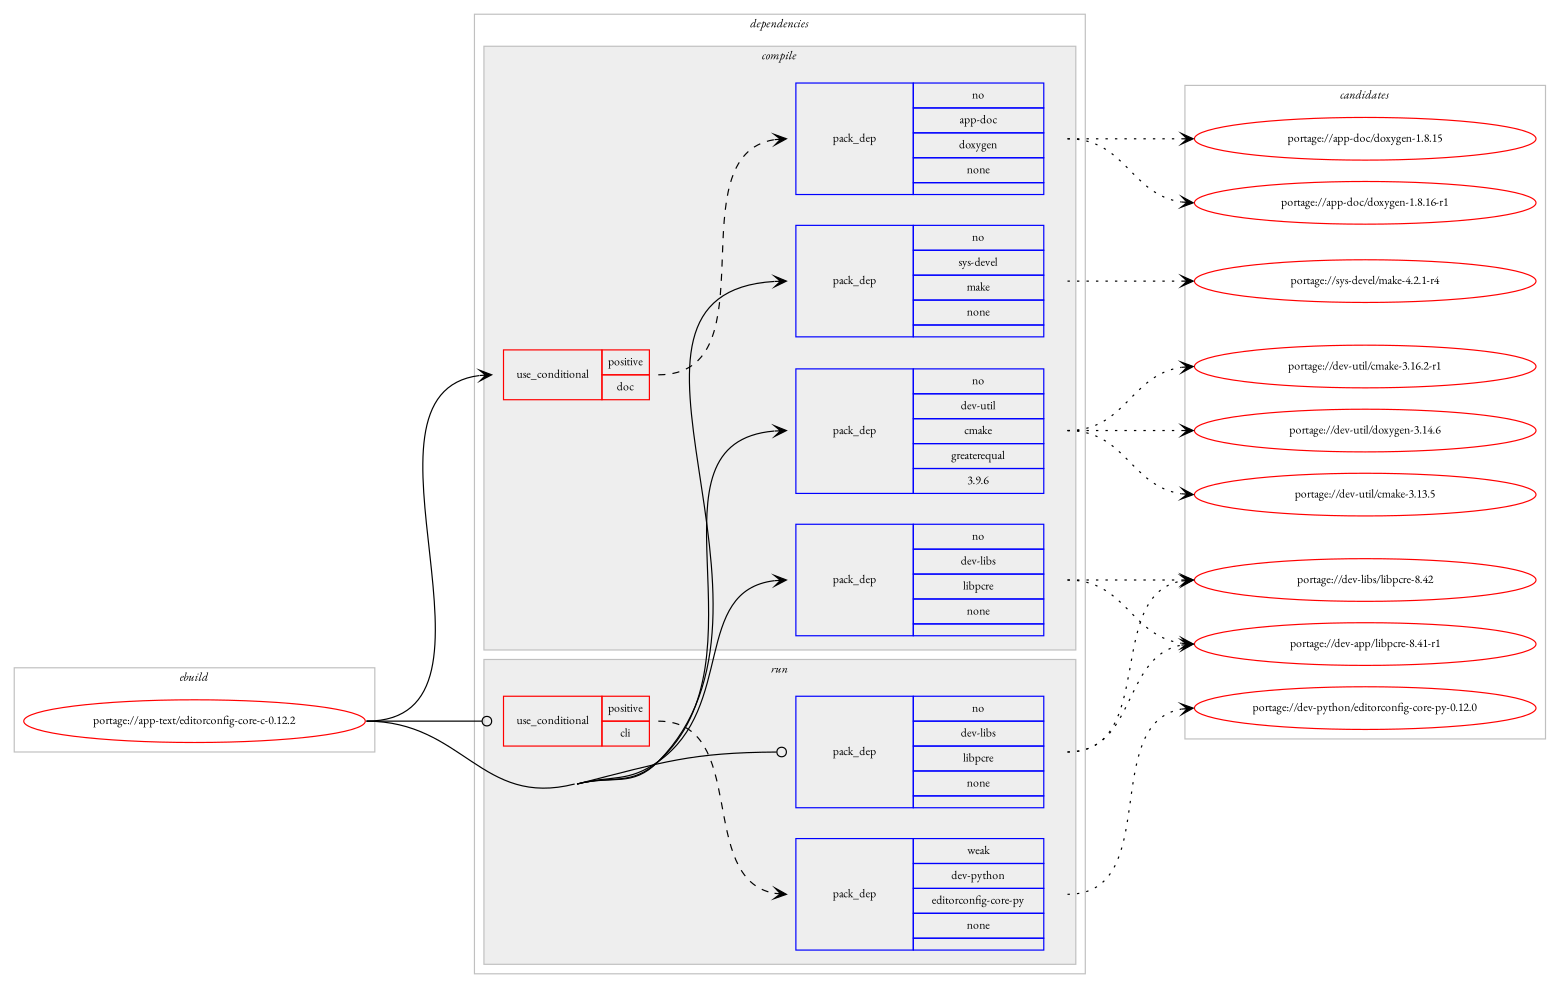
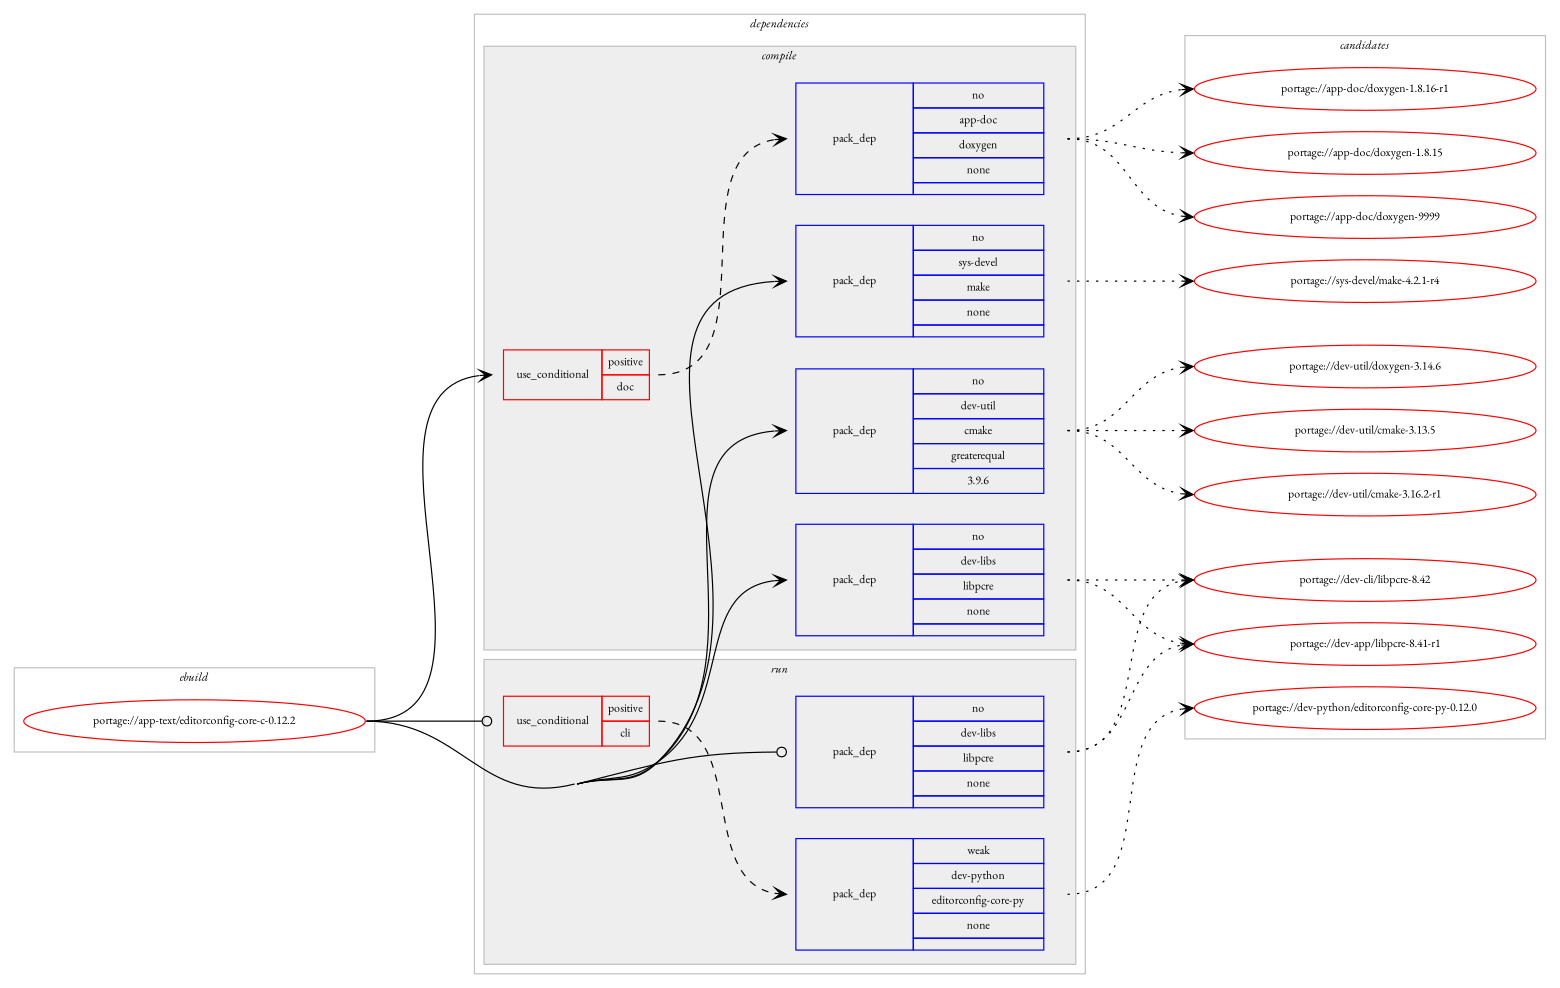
  digraph {
    compound=true
    concentrate=true
    fontname="EB Garamond"
    fontsize=10
    newrank=true
    rankdir=LR
    ranksep=1.5
    node [color=red fontname="EB Garamond" fontsize=10]
    edge [arrowhead=vee fontname="EB Garamond" headport=w style=dotted tailport=e weight=100]
    n1 [label="portage://app-text/editorconfig-core-c-0.12.2" width=4]
    n2 [color=blue label=<<TABLE BORDER="0" CELLBORDER="1" CELLSPACING="0" CELLPADDING="4" WIDTH="220"><TR><TD ROWSPAN="6" CELLPADDING="30">pack_dep</TD></TR><TR><TD WIDTH="110">no</TD></TR><TR><TD>app-doc</TD></TR><TR><TD>doxygen</TD></TR><TR><TD>none</TD></TR><TR><TD></TD></TR></TABLE>> shape=none]
    n3 [label=<<TABLE BORDER="0" CELLBORDER="1" CELLSPACING="0" CELLPADDING="4"><TR><TD ROWSPAN="3" CELLPADDING="10">use_conditional</TD></TR><TR><TD>positive</TD></TR><TR><TD>doc</TD></TR></TABLE>> shape=none]
    n4 [color=blue label=<<TABLE BORDER="0" CELLBORDER="1" CELLSPACING="0" CELLPADDING="4" WIDTH="220"><TR><TD ROWSPAN="6" CELLPADDING="30">pack_dep</TD></TR><TR><TD WIDTH="110">no</TD></TR><TR><TD>dev-libs</TD></TR><TR><TD>libpcre</TD></TR><TR><TD>none</TD></TR><TR><TD></TD></TR></TABLE>> shape=none]
    n5 [color=blue label=<<TABLE BORDER="0" CELLBORDER="1" CELLSPACING="0" CELLPADDING="4" WIDTH="220"><TR><TD ROWSPAN="6" CELLPADDING="30">pack_dep</TD></TR><TR><TD WIDTH="110">no</TD></TR><TR><TD>dev-util</TD></TR><TR><TD>cmake</TD></TR><TR><TD>greaterequal</TD></TR><TR><TD>3.9.6</TD></TR></TABLE>> shape=none]
    n6 [color=blue label=<<TABLE BORDER="0" CELLBORDER="1" CELLSPACING="0" CELLPADDING="4" WIDTH="220"><TR><TD ROWSPAN="6" CELLPADDING="30">pack_dep</TD></TR><TR><TD WIDTH="110">no</TD></TR><TR><TD>sys-devel</TD></TR><TR><TD>make</TD></TR><TR><TD>none</TD></TR><TR><TD></TD></TR></TABLE>> shape=none]
    n7 [color=blue label=<<TABLE BORDER="0" CELLBORDER="1" CELLSPACING="0" CELLPADDING="4" WIDTH="220"><TR><TD ROWSPAN="6" CELLPADDING="30">pack_dep</TD></TR><TR><TD WIDTH="110">weak</TD></TR><TR><TD>dev-python</TD></TR><TR><TD>editorconfig-core-py</TD></TR><TR><TD>none</TD></TR><TR><TD></TD></TR></TABLE>> shape=none]
    n8 [label=<<TABLE BORDER="0" CELLBORDER="1" CELLSPACING="0" CELLPADDING="4"><TR><TD ROWSPAN="3" CELLPADDING="10">use_conditional</TD></TR><TR><TD>positive</TD></TR><TR><TD>cli</TD></TR></TABLE>> shape=none]
    n9 [color=blue label=<<TABLE BORDER="0" CELLBORDER="1" CELLSPACING="0" CELLPADDING="4" WIDTH="220"><TR><TD ROWSPAN="6" CELLPADDING="30">pack_dep</TD></TR><TR><TD WIDTH="110">no</TD></TR><TR><TD>dev-libs</TD></TR><TR><TD>libpcre</TD></TR><TR><TD>none</TD></TR><TR><TD></TD></TR></TABLE>> shape=none]
+   n10 [label="portage://app-doc/doxygen-9999" width=4]
    n11 [label="portage://app-doc/doxygen-1.8.16-r1" width=4]
    n12 [label="portage://app-doc/doxygen-1.8.15" width=4]
-   n13 [label="portage://dev-libs/libpcre-8.42" width=4]
+   n13 [label="portage://dev-cli/libpcre-8.42" width=4]
    n14 [label="portage://dev-app/libpcre-8.41-r1" width=4]
    n15 [label="portage://dev-util/cmake-3.16.2-r1" width=4]
    n16 [label="portage://dev-util/doxygen-3.14.6" width=4]
    n17 [label="portage://dev-util/cmake-3.13.5" width=4]
    n18 [label="portage://sys-devel/make-4.2.1-r4" width=4]
    n19 [label="portage://dev-python/editorconfig-core-py-0.12.0" width=4]
    subgraph cluster_1 {
      color=gray
      label=<<i>ebuild</i>>
      n1
    }
    subgraph cluster_2 {
      color=gray
      label=<<i>dependencies</i>>
      subgraph cluster_3 {
        color=gray
        fillcolor="#eeeeee"
        label=<<i>compile</i>>
        style=filled
        subgraph sub_4 {
          color=gray
          fillcolor="#eeeeee"
          label=<<i>compile</i>>
          style=filled
          n3
          subgraph sub_5 {
            color=gray
            fillcolor="#eeeeee"
            label=<<i>compile</i>>
            style=filled
            n2
          }
        }
        subgraph sub_6 {
          color=gray
          fillcolor="#eeeeee"
          label=<<i>compile</i>>
          style=filled
          n4
        }
        subgraph sub_7 {
          color=gray
          fillcolor="#eeeeee"
          label=<<i>compile</i>>
          style=filled
          n5
        }
        subgraph sub_8 {
          color=gray
          fillcolor="#eeeeee"
          label=<<i>compile</i>>
          style=filled
          n6
        }
      }
      subgraph cluster_9 {
        color=gray
        fillcolor="#eeeeee"
        label=<<i>compile and run</i>>
        style=filled
      }
      subgraph cluster_10 {
        color=gray
        fillcolor="#eeeeee"
        label=<<i>run</i>>
        style=filled
        subgraph sub_11 {
          color=gray
          fillcolor="#eeeeee"
          label=<<i>run</i>>
          style=filled
          n8
          subgraph sub_12 {
            color=gray
            fillcolor="#eeeeee"
            label=<<i>run</i>>
            style=filled
            n7
          }
        }
        subgraph sub_13 {
          color=gray
          fillcolor="#eeeeee"
          label=<<i>run</i>>
          style=filled
          n9
        }
      }
    }
    subgraph cluster_14 {
      color=gray
      label=<<i>candidates</i>>
      rank=same
      subgraph sub_15 {
        color=black
        label=<<i>candidates</i>>
        nodesep=1
        rank=same
+       n10
        n11
        n12
      }
      subgraph sub_16 {
        color=black
        label=<<i>candidates</i>>
        nodesep=1
        rank=same
        n13
        n14
      }
      subgraph sub_17 {
        color=black
        label=<<i>candidates</i>>
        nodesep=1
        rank=same
        n15
        n16
        n17
      }
      subgraph sub_18 {
        color=black
        label=<<i>candidates</i>>
        nodesep=1
        rank=same
        n18
      }
      subgraph sub_19 {
        color=black
        label=<<i>candidates</i>>
        nodesep=1
        rank=same
        n19
      }
      subgraph sub_20 {
        color=black
        label=<<i>candidates</i>>
        nodesep=1
        rank=same
        n13
        n14
      }
    }
    n1 -> n3 [style=solid weight=20]
    n1 -> n4 [style=solid weight=20]
    n1 -> n5 [style=solid weight=20]
    n1 -> n6 [style=solid weight=20]
    n1 -> n8 [arrowhead=odot style=solid weight=20]
    n1 -> n9 [arrowhead=odot style=solid weight=20]
+   n2 -> n10
    n2 -> n11
    n2 -> n12
    n3 -> n2 [style=dashed weight=20]
    n4 -> n13
    n4 -> n14
    n5 -> n15
    n5 -> n16
    n5 -> n17
    n6 -> n18
    n7 -> n19
    n8 -> n7 [style=dashed weight=20]
    n9 -> n13
    n9 -> n14
  }
